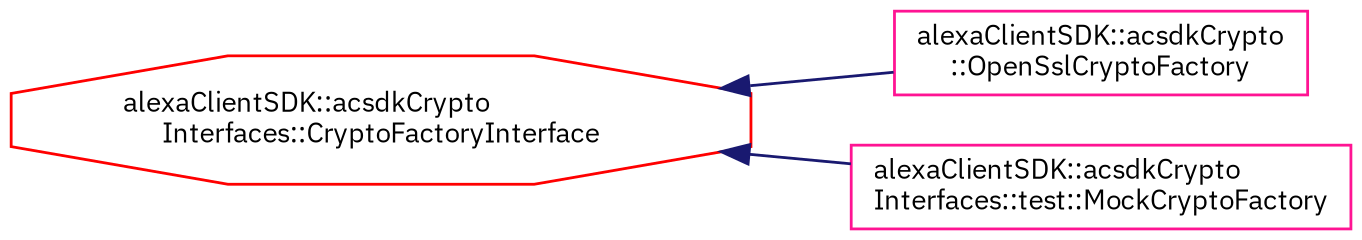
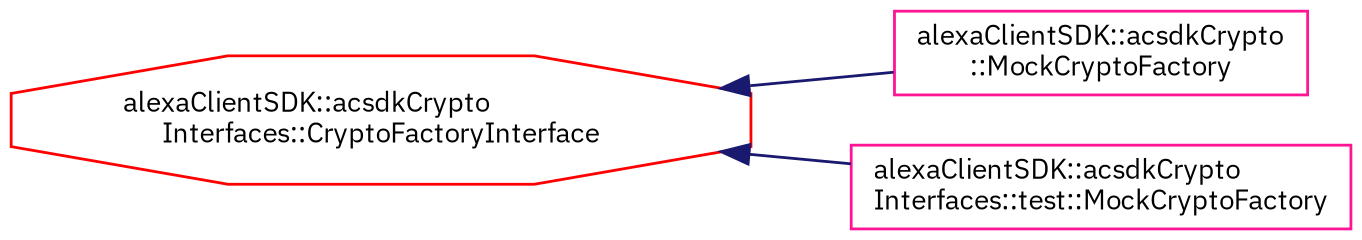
  digraph {
    rankdir=LR
    fontname="IBM Plex Sans"
    node [color=deeppink fillcolor=white fontname="IBM Plex Sans" fontsize=10 shape=box style=filled]
    edge [color=midnightblue dir=back fontname="IBM Plex Sans" fontsize=10 labelfontname=Helvetica labelfontsize=10 style=solid]
    n1 [color=red height=0.2 label="alexaClientSDK::acsdkCrypto\lInterfaces::CryptoFactoryInterface" shape=octagon width=0.4]
-   n2 [height=0.2 label="alexaClientSDK::acsdkCrypto\l::OpenSslCryptoFactory" width=0.4]
+   n2 [height=0.2 label="alexaClientSDK::acsdkCrypto\l::MockCryptoFactory" width=0.4]
    n3 [height=0.2 label="alexaClientSDK::acsdkCrypto\lInterfaces::test::MockCryptoFactory" width=0.4]
    n1 -> n2
    n1 -> n3
  }
